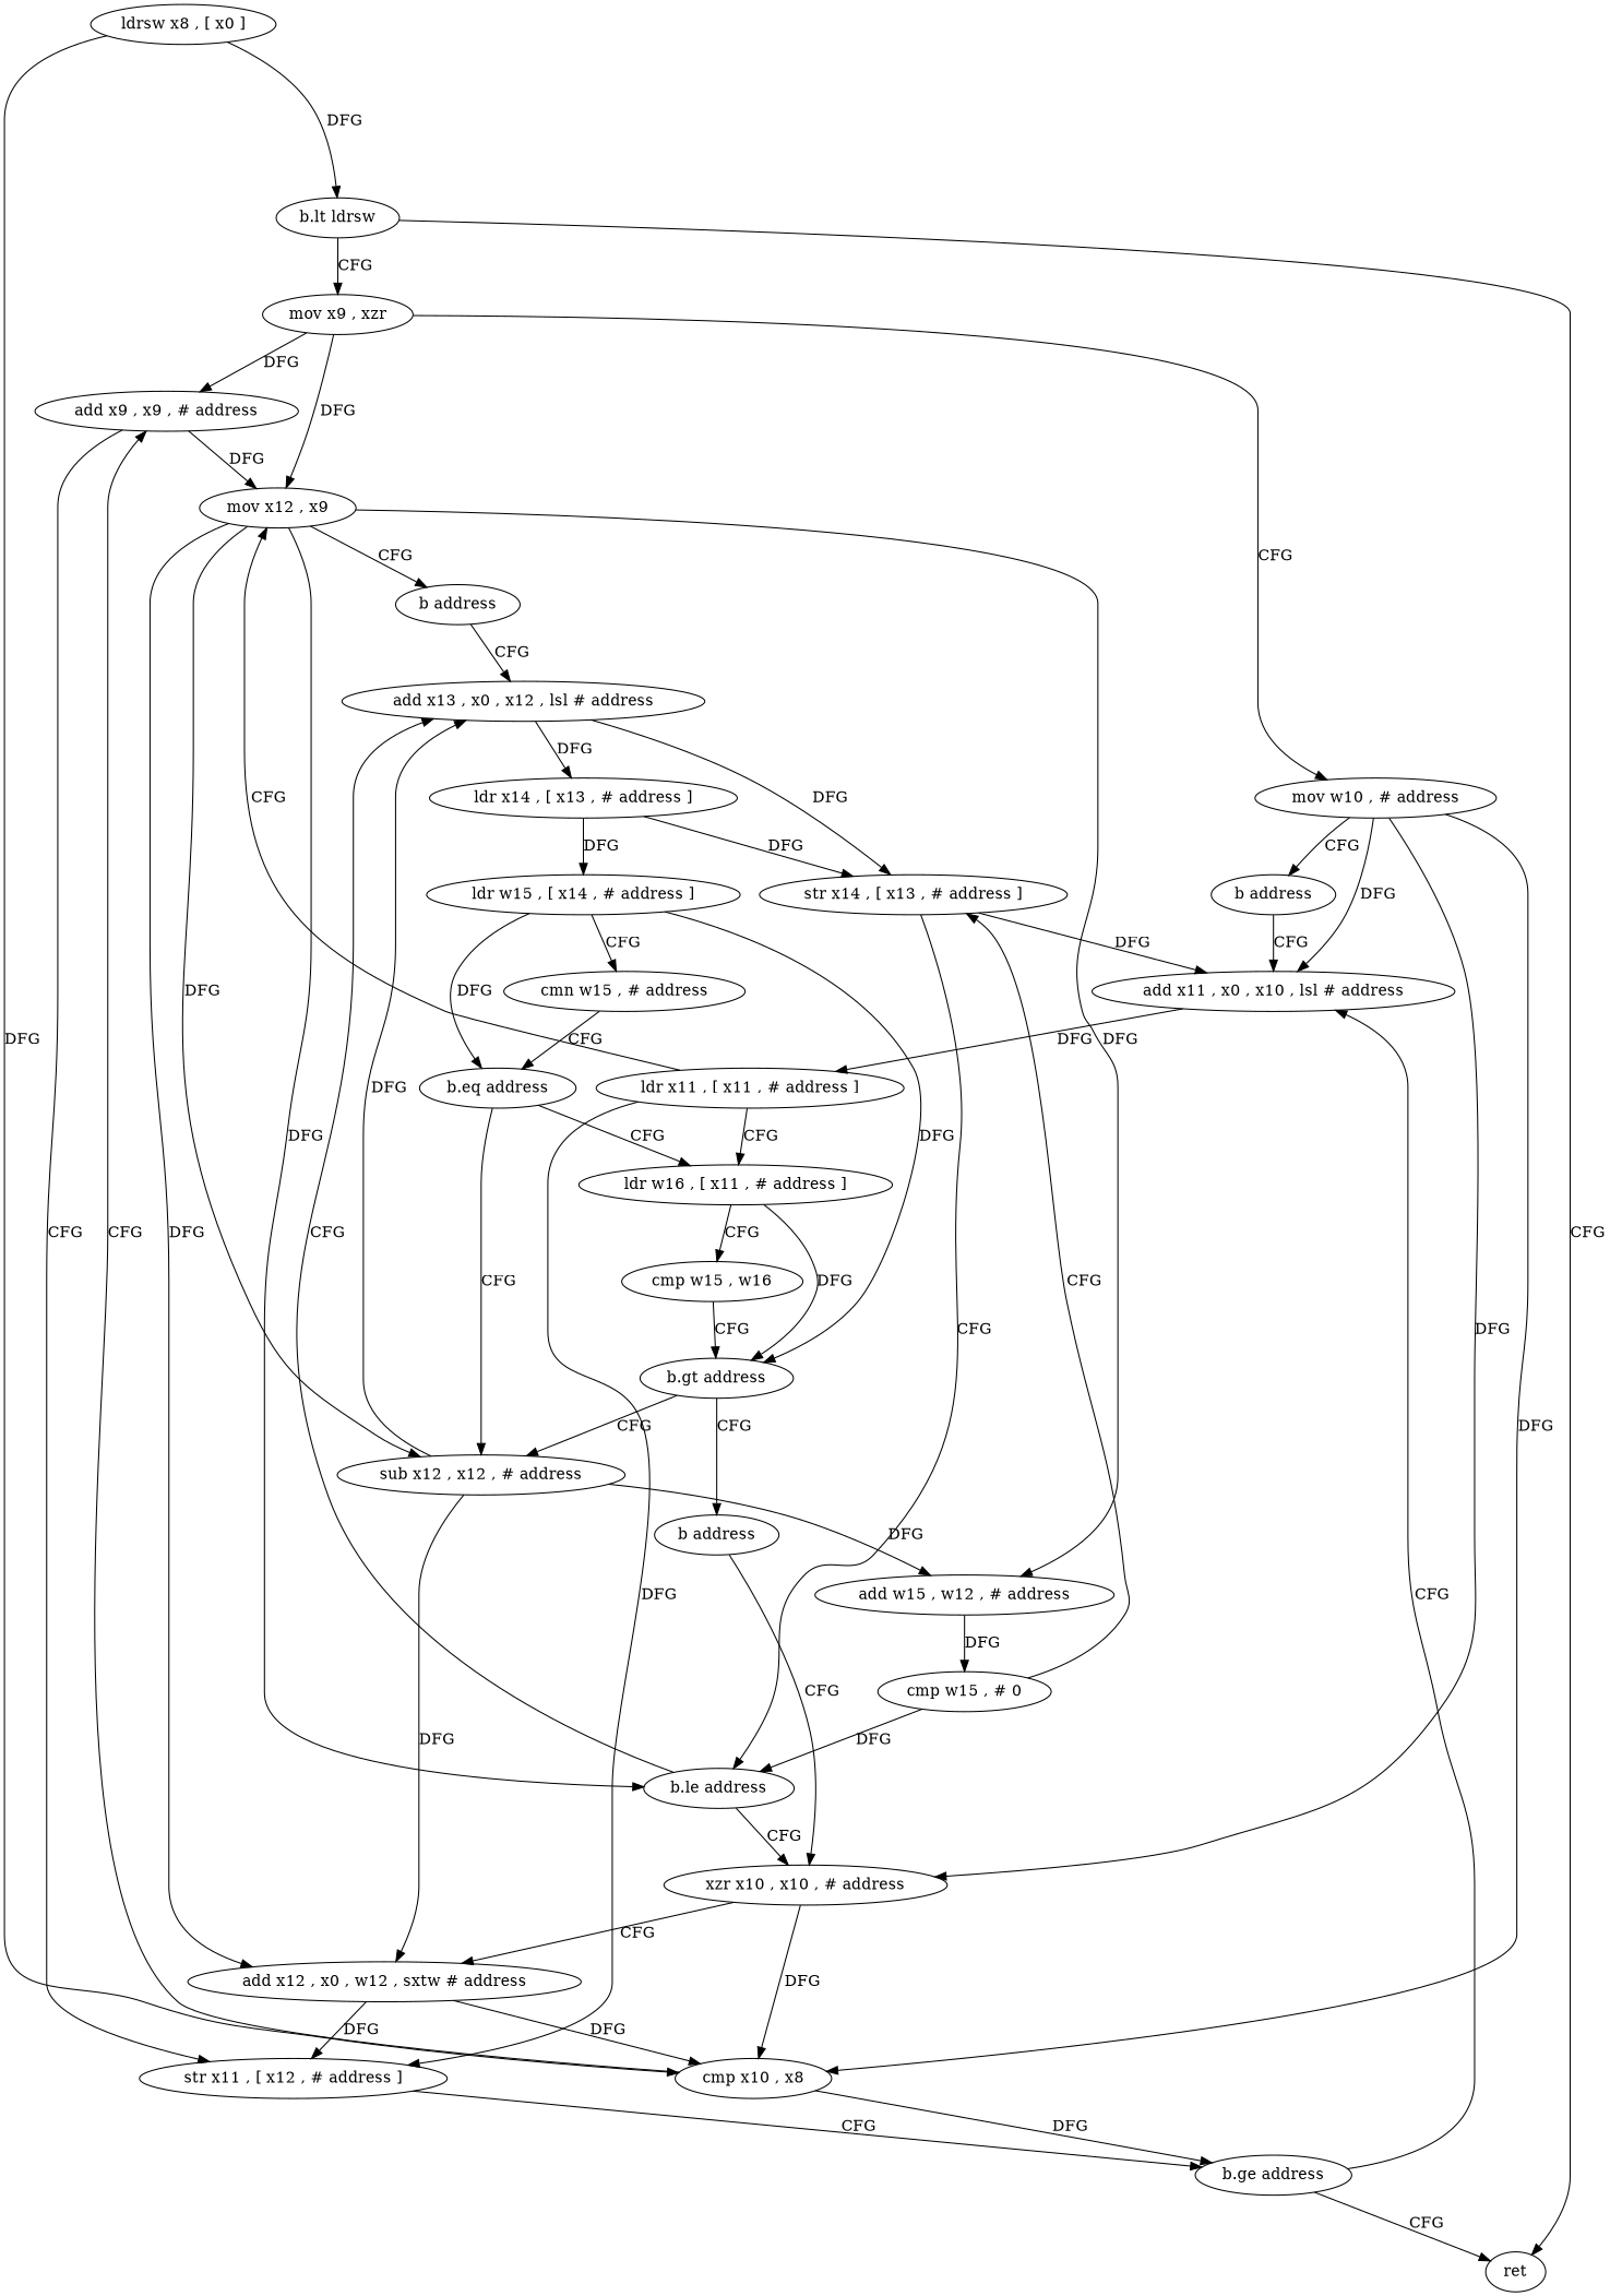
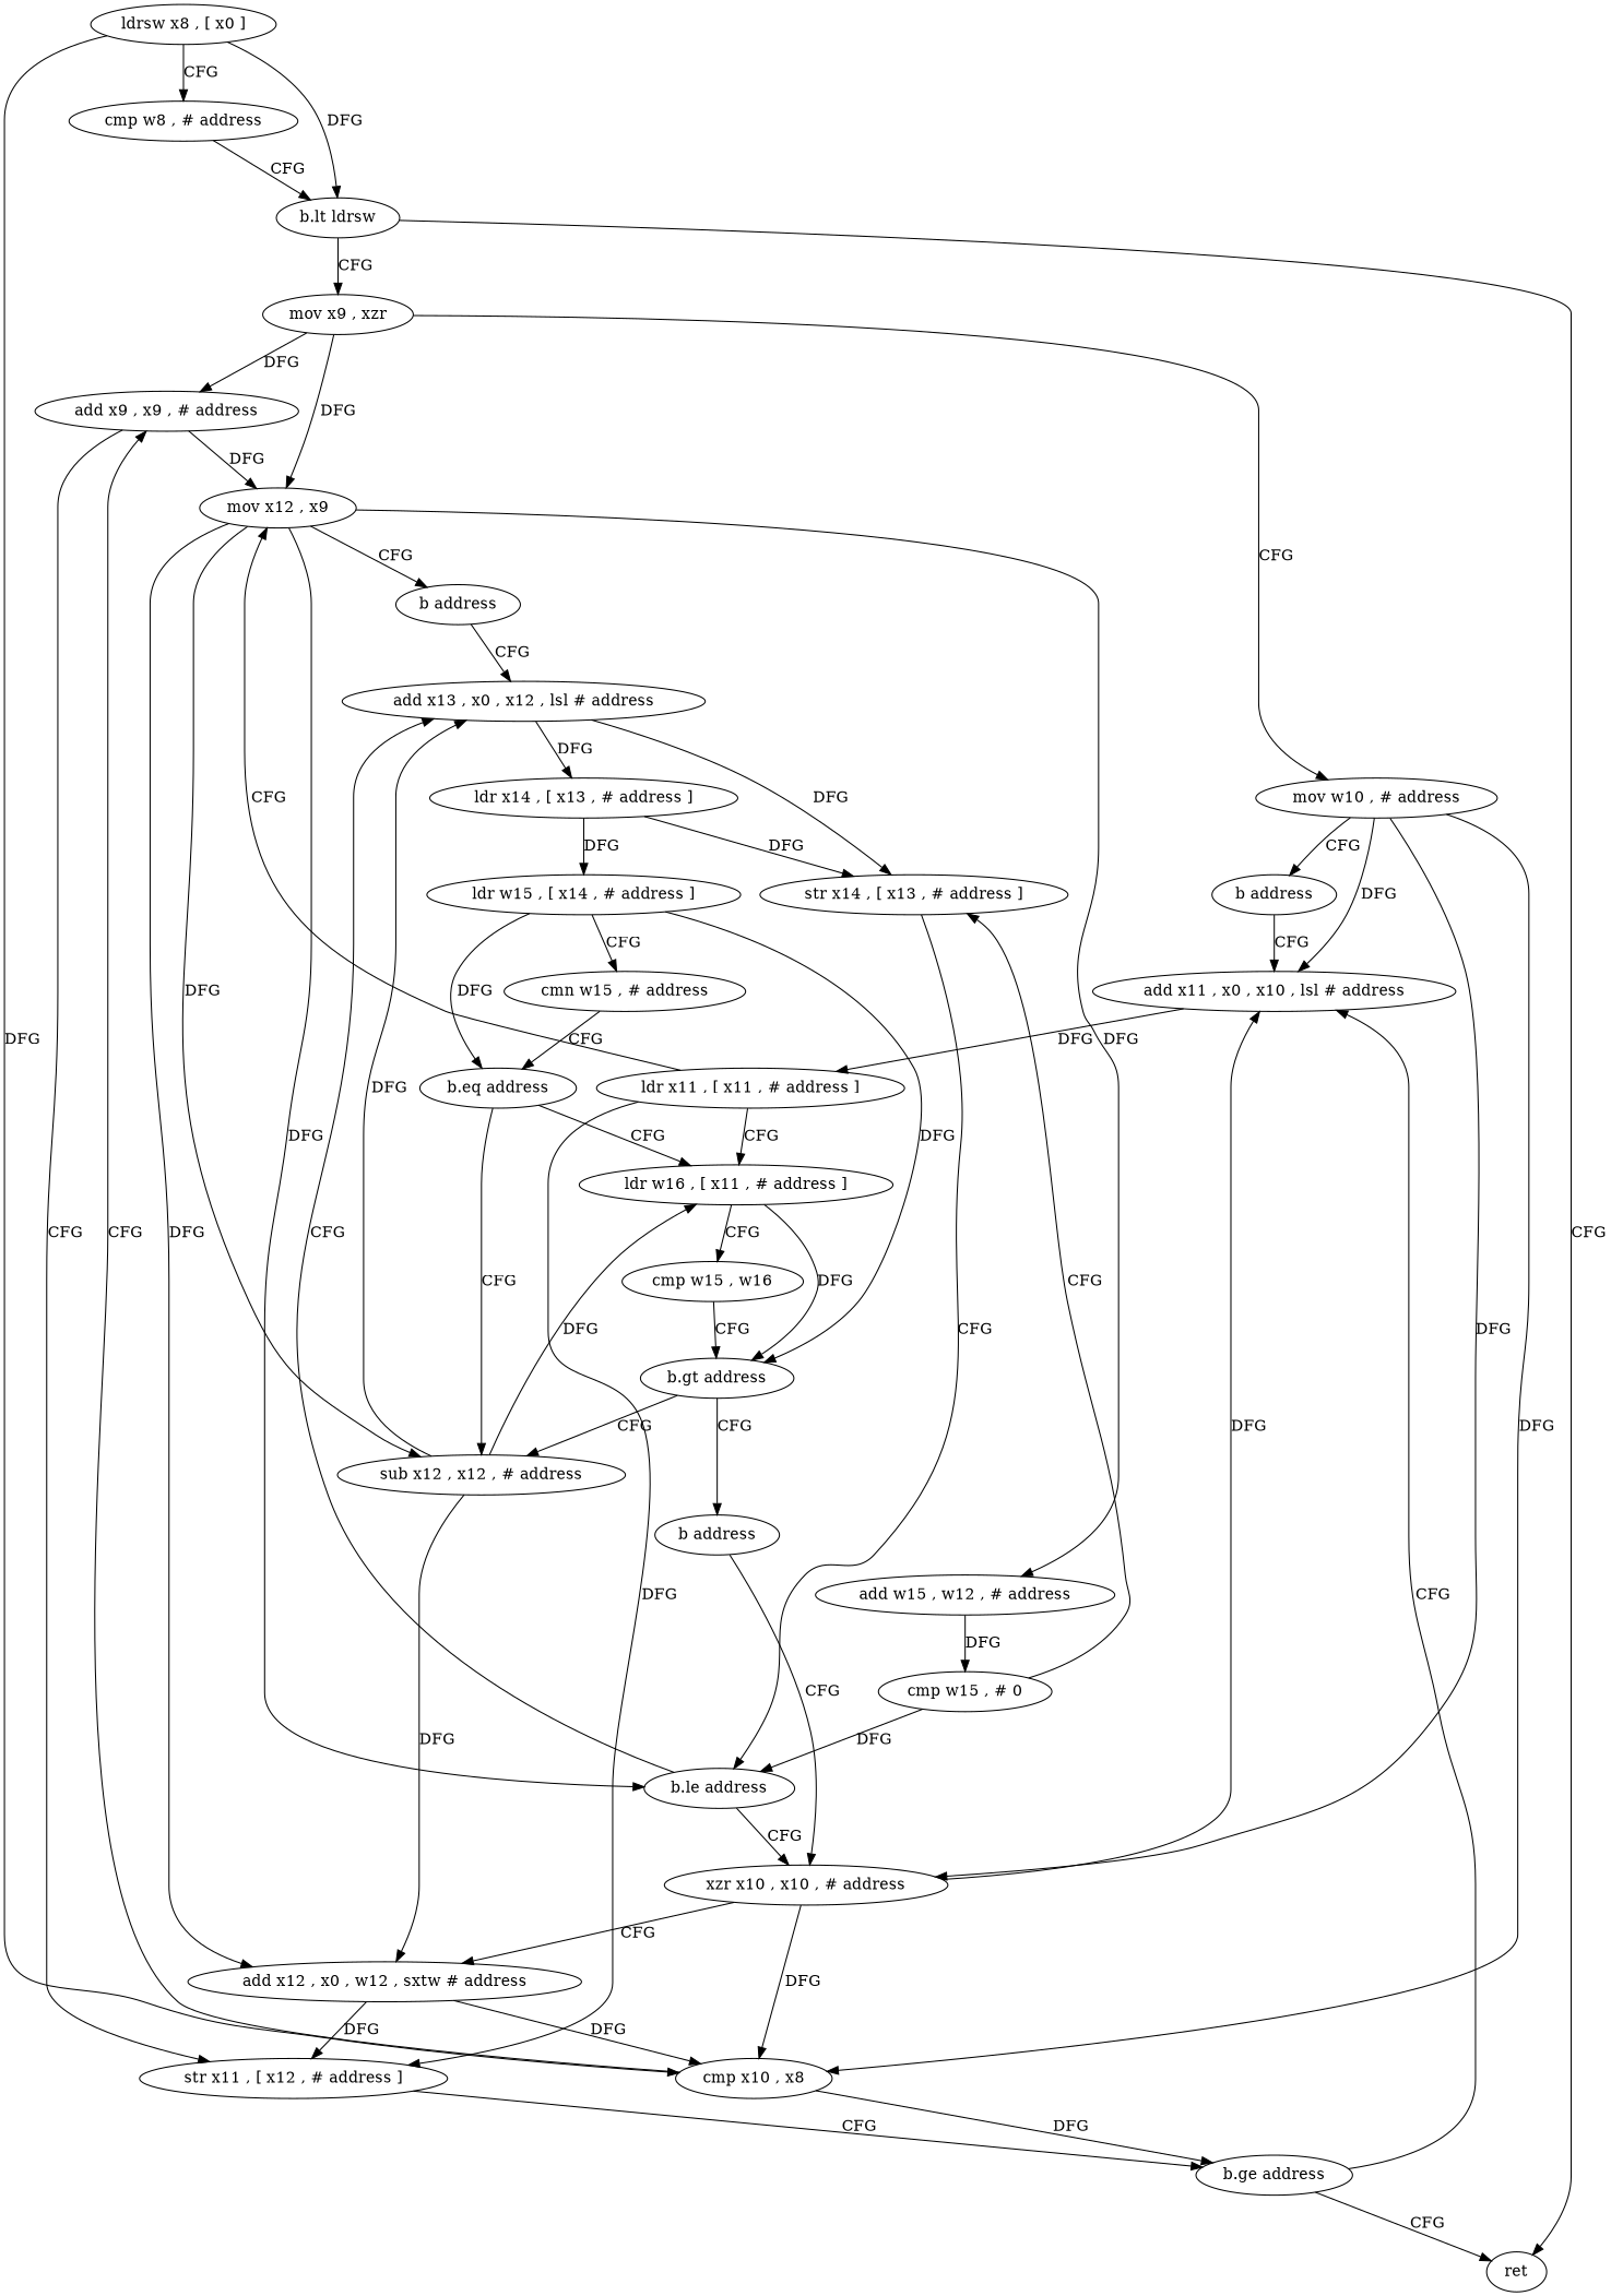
  digraph {
    n1 [label="ldrsw x8 , [ x0 ]"]
+   n2 [label="cmp w8 , # address"]
    n3 [label="b.lt ldrsw"]
    n4 [label="cmp x10 , x8"]
    n5 [label=ret]
    n6 [label="mov x9 , xzr"]
    n7 [label="add x9 , x9 , # address"]
    n8 [label="b.ge address"]
    n9 [label="mov w10 , # address"]
    n10 [label="mov x12 , x9"]
    n11 [label="b address"]
    n12 [label="add x11 , x0 , x10 , lsl # address"]
    n13 [label="xzr x10 , x10 , # address"]
    n14 [label="b address"]
    n15 [label="sub x12 , x12 , # address"]
    n16 [label="add w15 , w12 , # address"]
    n17 [label="add x12 , x0 , w12 , sxtw # address"]
    n18 [label="b.le address"]
    n19 [label="str x11 , [ x12 , # address ]"]
    n20 [label="ldr x11 , [ x11 , # address ]"]
    n21 [label="ldr w16 , [ x11 , # address ]"]
    n22 [label="b.gt address"]
    n23 [label="cmp w15 , w16"]
    n24 [label="add x13 , x0 , x12 , lsl # address"]
    n25 [label="ldr x14 , [ x13 , # address ]"]
    n26 [label="str x14 , [ x13 , # address ]"]
    n27 [label="cmp w15 , # 0"]
    n28 [label="ldr w15 , [ x14 , # address ]"]
    n29 [label="cmn w15 , # address"]
    n30 [label="b.eq address"]
    n31 [label="b address"]
+   n1 -> n2 [label=CFG]
    n1 -> n3 [label=DFG]
    n1 -> n4 [label=DFG]
+   n2 -> n3 [label=CFG]
    n3 -> n5 [label=CFG]
    n3 -> n6 [label=CFG]
    n4 -> n7 [label=CFG]
    n4 -> n8 [label=DFG]
    n6 -> n7 [label=DFG]
    n6 -> n9 [label=CFG]
    n6 -> n10 [label=DFG]
    n7 -> n10 [label=DFG]
    n7 -> n19 [label=CFG]
    n8 -> n5 [label=CFG]
    n8 -> n12 [label=CFG]
    n9 -> n4 [label=DFG]
    n9 -> n11 [label=CFG]
    n9 -> n12 [label=DFG]
    n9 -> n13 [label=DFG]
    n10 -> n14 [label=CFG]
    n10 -> n15 [label=DFG]
    n10 -> n16 [label=DFG]
    n10 -> n17 [label=DFG]
    n10 -> n18 [label=DFG]
    n11 -> n12 [label=CFG]
    n12 -> n20 [label=DFG]
    n13 -> n4 [label=DFG]
-   n26 -> n12 [label=DFG]
+   n13 -> n12 [label=DFG]
    n13 -> n17 [label=CFG]
    n14 -> n24 [label=CFG]
-   n15 -> n16 [label=DFG]
+   n15 -> n21 [label=DFG]
    n15 -> n17 [label=DFG]
    n15 -> n24 [label=DFG]
    n16 -> n27 [label=DFG]
    n17 -> n4 [label=DFG]
    n17 -> n19 [label=DFG]
    n18 -> n13 [label=CFG]
    n18 -> n24 [label=CFG]
    n19 -> n8 [label=CFG]
    n20 -> n10 [label=CFG]
    n20 -> n19 [label=DFG]
    n20 -> n21 [label=CFG]
    n21 -> n22 [label=DFG]
    n21 -> n23 [label=CFG]
    n22 -> n15 [label=CFG]
    n22 -> n31 [label=CFG]
    n23 -> n22 [label=CFG]
    n24 -> n25 [label=DFG]
    n24 -> n26 [label=DFG]
    n25 -> n26 [label=DFG]
    n25 -> n28 [label=DFG]
    n26 -> n18 [label=CFG]
    n27 -> n18 [label=DFG]
    n27 -> n26 [label=CFG]
    n28 -> n22 [label=DFG]
    n28 -> n29 [label=CFG]
    n28 -> n30 [label=DFG]
    n29 -> n30 [label=CFG]
    n30 -> n15 [label=CFG]
    n30 -> n21 [label=CFG]
    n31 -> n13 [label=CFG]
  }
